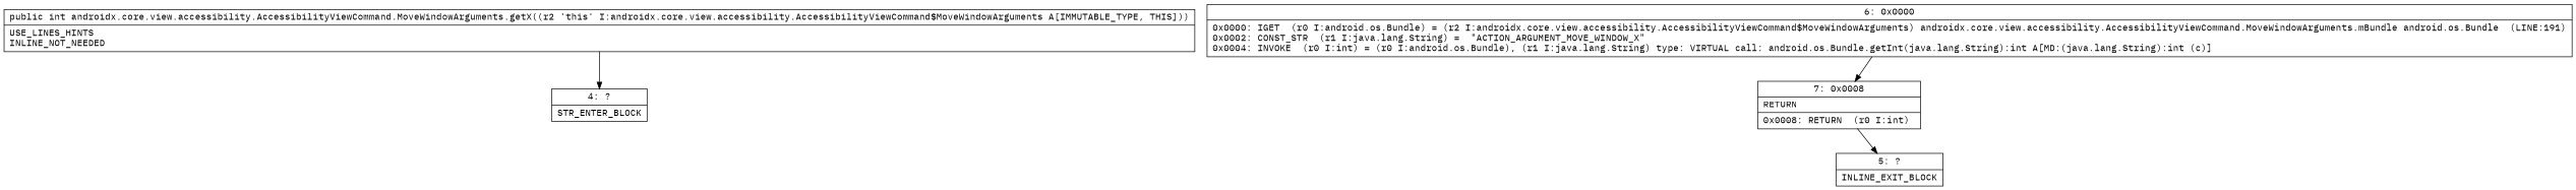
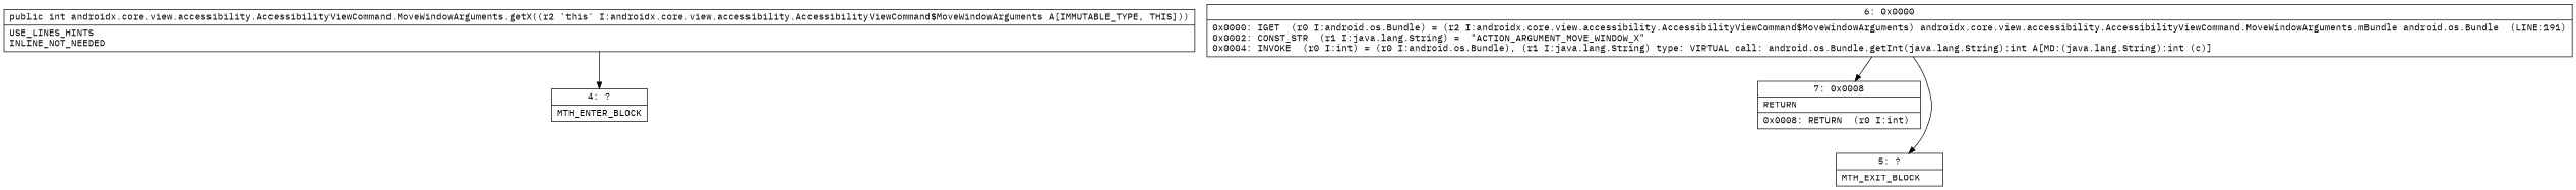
  digraph {
    fontname="IBM Plex Mono"
    node [fontname="IBM Plex Mono" shape=record]
    edge [fontname="IBM Plex Mono"]
-   n1 [label="{4\:\ ?|STR_ENTER_BLOCK\l}"]
+   n1 [label="{4\:\ ?|MTH_ENTER_BLOCK\l}"]
    n2 [label="{6\:\ 0x0000|0x0000: IGET  (r0 I:android.os.Bundle) = (r2 I:androidx.core.view.accessibility.AccessibilityViewCommand$MoveWindowArguments) androidx.core.view.accessibility.AccessibilityViewCommand.MoveWindowArguments.mBundle android.os.Bundle  (LINE:191)\l0x0002: CONST_STR  (r1 I:java.lang.String) =  \"ACTION_ARGUMENT_MOVE_WINDOW_X\" \l0x0004: INVOKE  (r0 I:int) = (r0 I:android.os.Bundle), (r1 I:java.lang.String) type: VIRTUAL call: android.os.Bundle.getInt(java.lang.String):int A[MD:(java.lang.String):int (c)]\l}"]
    n3 [label="{7\:\ 0x0008|RETURN\l|0x0008: RETURN  (r0 I:int) \l}"]
-   n4 [label="{5\:\ ?|INLINE_EXIT_BLOCK\l}"]
+   n4 [label="{5\:\ ?|MTH_EXIT_BLOCK\l}"]
    n5 [label="{public int androidx.core.view.accessibility.AccessibilityViewCommand.MoveWindowArguments.getX((r2 'this' I:androidx.core.view.accessibility.AccessibilityViewCommand$MoveWindowArguments A[IMMUTABLE_TYPE, THIS]))  | USE_LINES_HINTS\lINLINE_NOT_NEEDED\l}"]
    n2 -> n3
-   n3 -> n4
+   n2 -> n4
    n5 -> n1
  }
